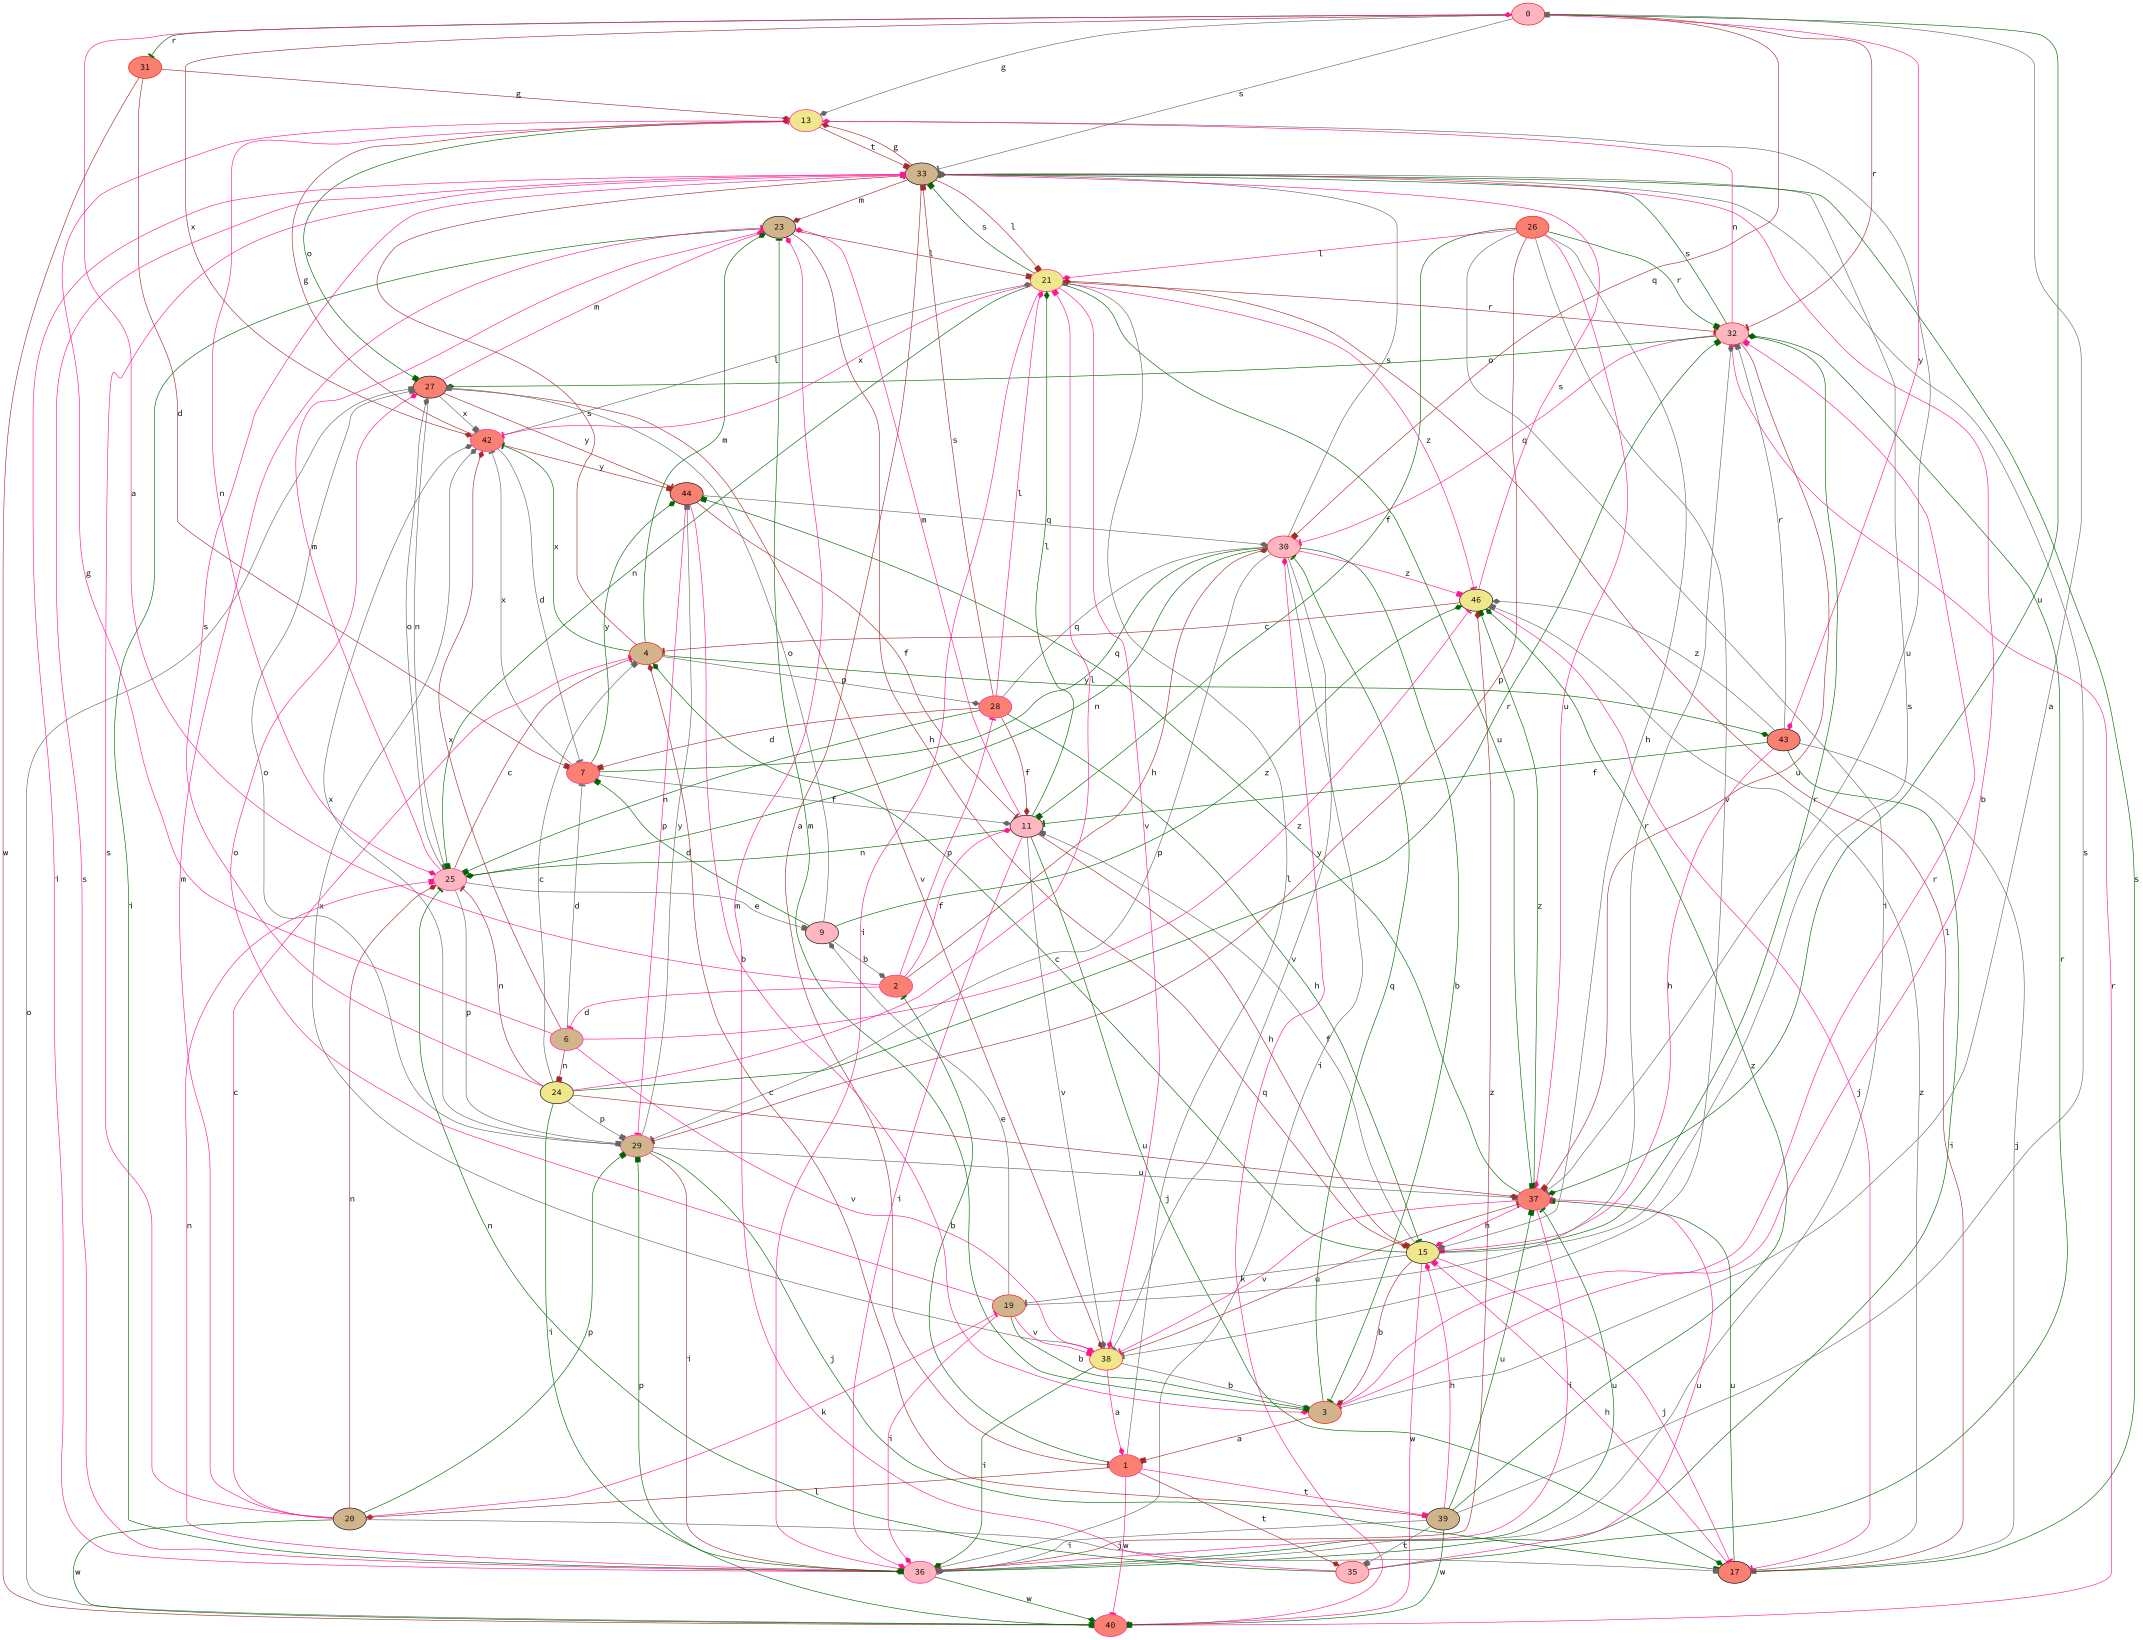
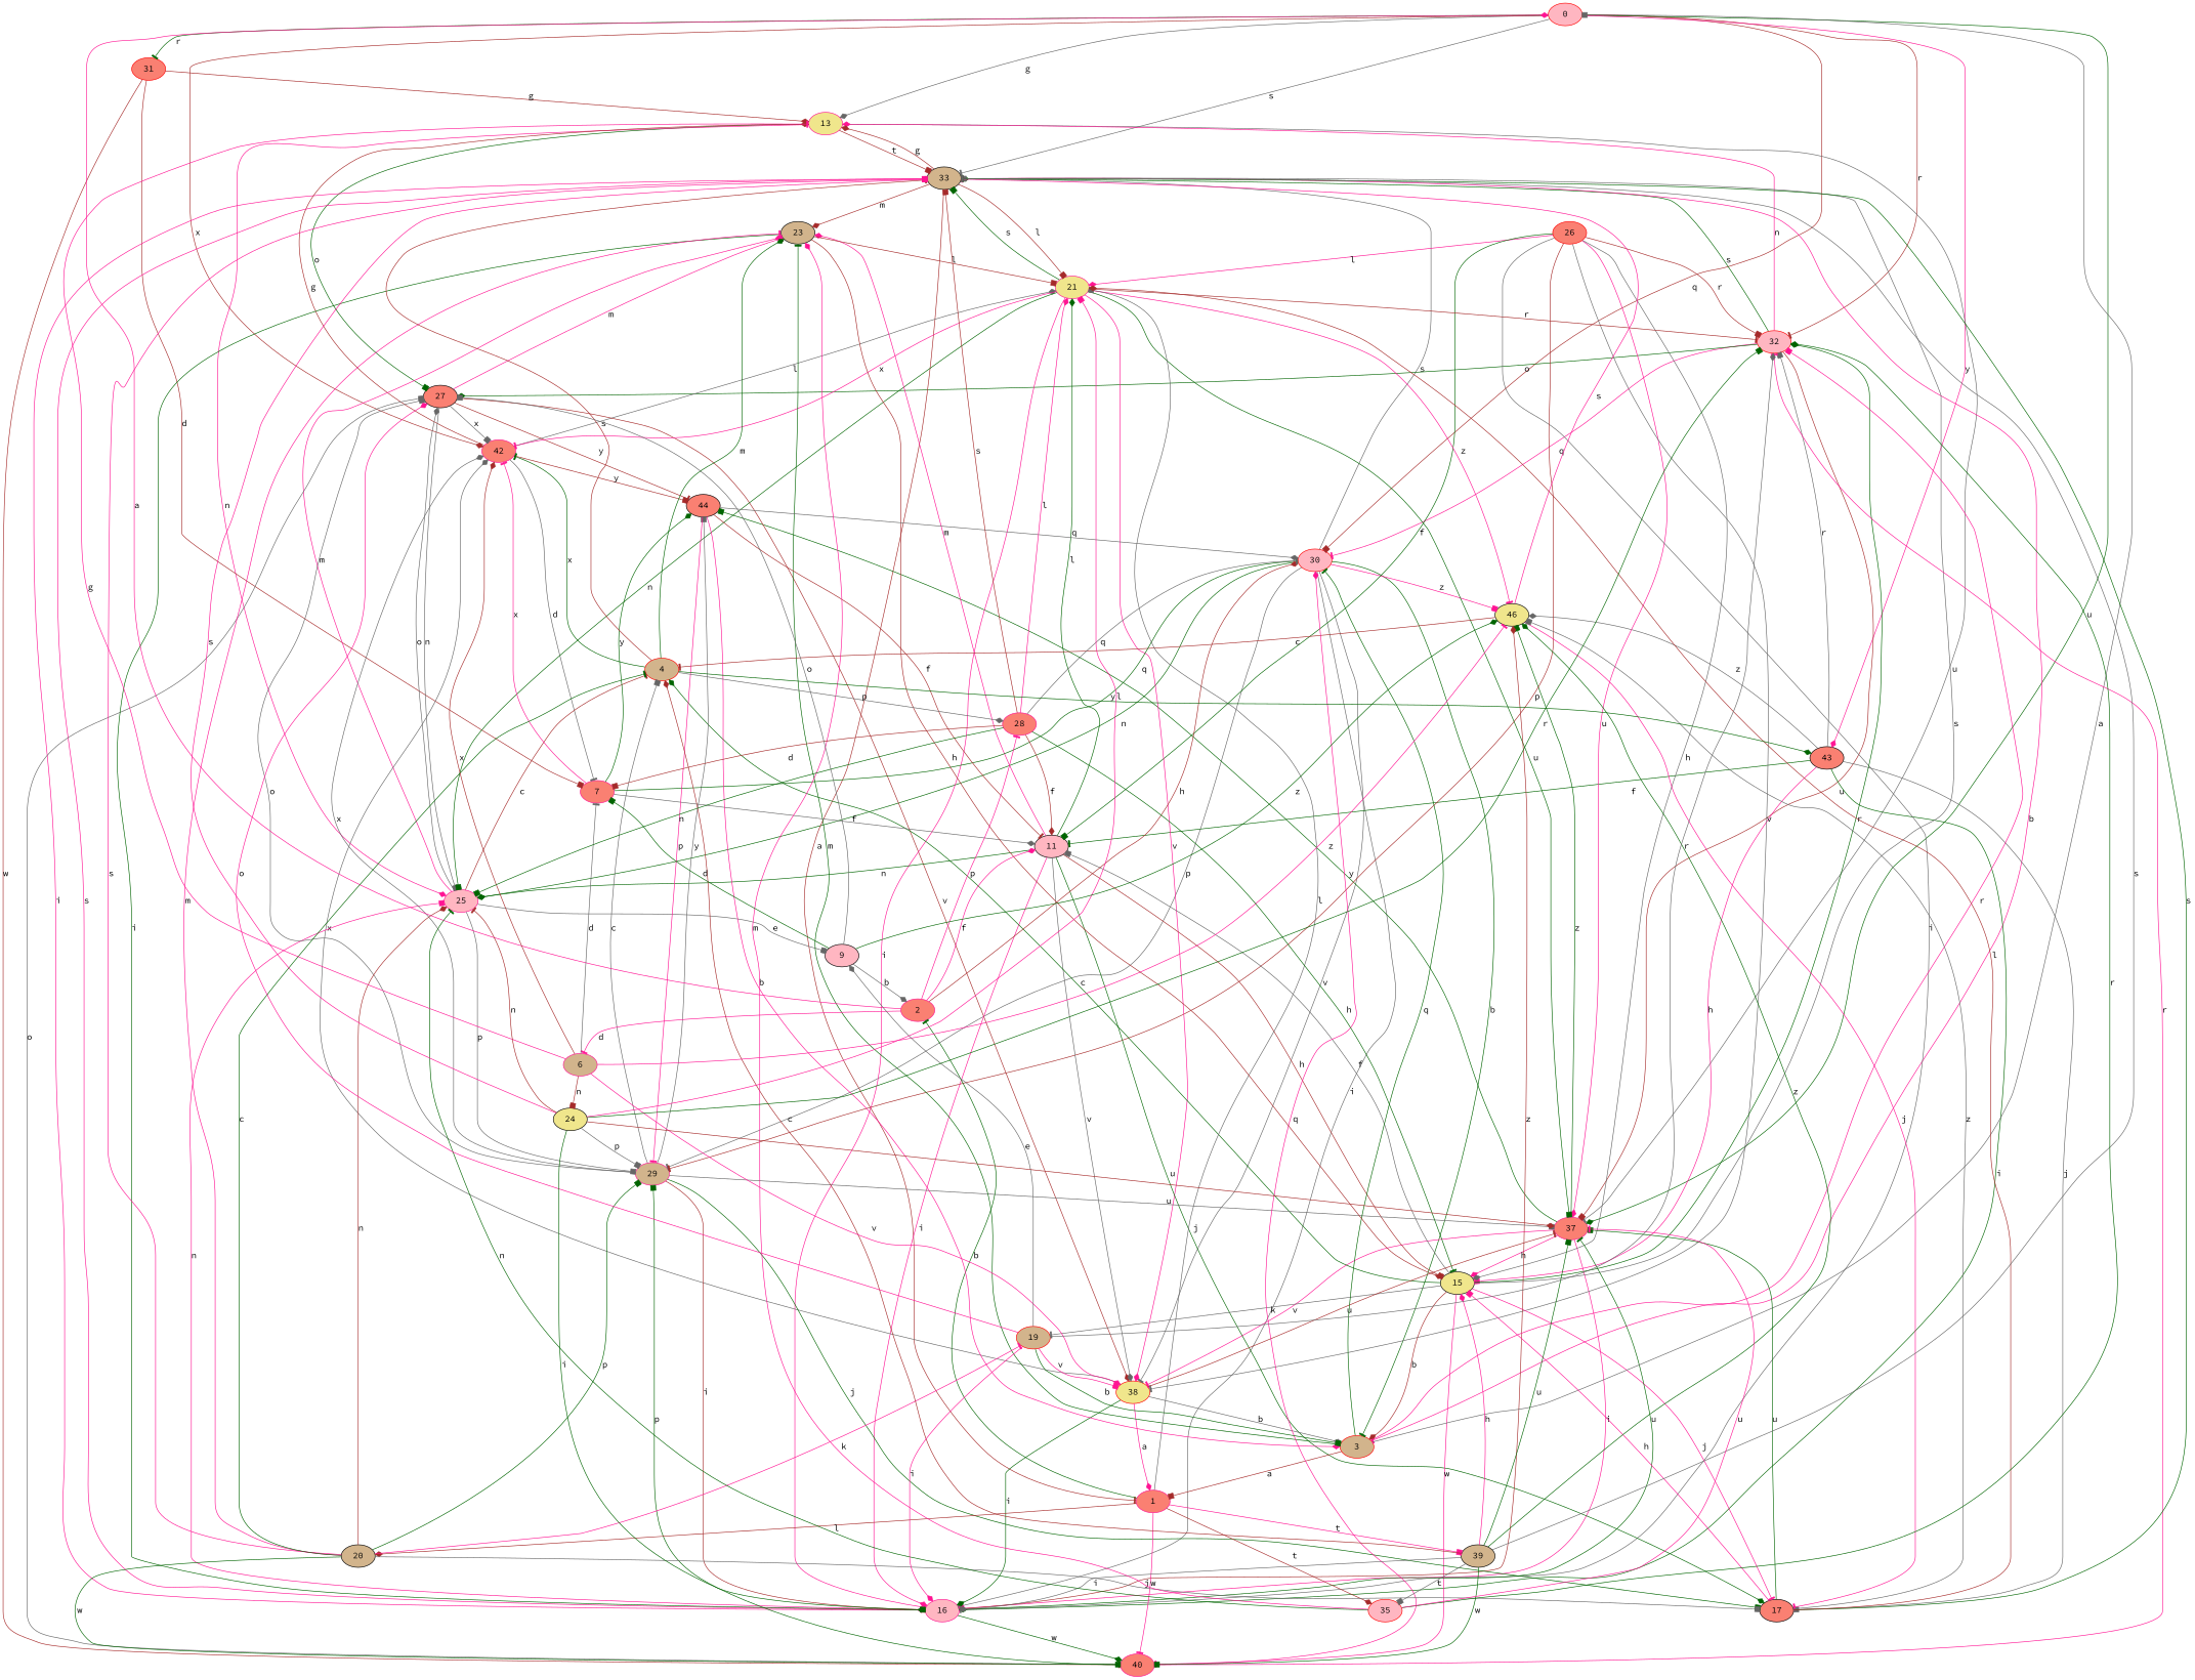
  strict digraph {
    fontname="Source Code Pro"
    node [color=deeppink fillcolor=salmon fontname="Source Code Pro" style=filled]
    edge [arrowhead=diamond color=deeppink fontname="Source Code Pro"]
    0 [color=red fillcolor=lightpink]
    13 [fillcolor=khaki]
    30 [color=red fillcolor=lightpink]
    31 [color=red]
    32 [color=red fillcolor=lightpink]
    33 [color=black fillcolor=tan]
    37
    42
    43 [color=black]
    27 [color=black]
    25 [fillcolor=lightpink]
    26 [color=red]
    21 [fillcolor=khaki]
    11 [color=black fillcolor=lightpink]
    15 [color=black fillcolor=khaki]
    38 [color=red fillcolor=khaki]
-   16 [fillcolor=lightpink label=36]
+   16 [fillcolor=lightpink]
    29 [fillcolor=tan]
    3 [color=red fillcolor=tan]
    46 [color=black fillcolor=khaki]
    40
    7
    1
    23 [color=black fillcolor=tan]
    44 [color=black]
    17 [color=black]
    2
    20 [color=black fillcolor=tan]
    n29 [color=black fillcolor=tan label=39]
    35 [color=red fillcolor=lightpink]
    6 [fillcolor=tan]
    28
    4 [color=red fillcolor=tan]
    19 [color=red fillcolor=tan]
    24 [color=black fillcolor=khaki]
    9 [color=black fillcolor=lightpink]
    0 -> 13 [color=gray40 label=g]
    0 -> 30 [arrowhead=box color=brown label=q]
    0 -> 31 [arrowhead=tee color=darkgreen label=r]
    0 -> 32 [arrowhead=tee color=brown label=r]
    0 -> 33 [arrowhead=tee color=gray40 label=s]
    0 -> 37 [color=darkgreen label=u]
    0 -> 42 [color=brown label=x]
    0 -> 43 [label=y]
    13 -> 33 [arrowhead=box color=brown label=t]
    13 -> 37 [arrowhead=tee color=gray40 label=u]
    13 -> 27 [arrowhead=box color=darkgreen label=o]
    13 -> 25 [label=n]
    30 -> 33 [arrowhead=tee color=gray40 label=s]
    30 -> 25 [color=darkgreen label=n]
    30 -> 38 [arrowhead=tee color=gray40 label=v]
    30 -> 16 [arrowhead=box color=gray40 label=i]
    30 -> 29 [arrowhead=tee color=gray40 label=p]
    30 -> 3 [arrowhead=tee color=darkgreen label=b]
    30 -> 46 [arrowhead=box label=z]
    31 -> 13 [color=brown label=g]
    31 -> 40 [arrowhead=tee color=brown label=w]
    31 -> 7 [arrowhead=box color=brown label=d]
    32 -> 13 [label=n]
    32 -> 30 [arrowhead=tee label=q]
    32 -> 33 [color=darkgreen label=s]
    32 -> 37 [arrowhead=box color=brown label=u]
    32 -> 27 [color=darkgreen label=o]
    33 -> 13 [color=brown label=g]
    33 -> 21 [arrowhead=box color=brown label=l]
    33 -> 16 [label=i]
    33 -> 3 [arrowhead=tee label=b]
    33 -> 1 [arrowhead=tee color=brown label=a]
    33 -> 23 [color=brown label=m]
    37 -> 15 [label=h]
    37 -> 38 [arrowhead=tee label=v]
    37 -> 16 [arrowhead=box label=i]
    37 -> 46 [arrowhead=box color=darkgreen label=z]
    37 -> 44 [arrowhead=box color=darkgreen label=y]
    42 -> 13 [color=brown label=g]
    42 -> 21 [color=gray40 label=l]
    42 -> 7 [arrowhead=tee color=gray40 label=d]
    42 -> 44 [arrowhead=box color=brown label=y]
    43 -> 32 [arrowhead=box color=gray40 label=r]
    43 -> 11 [arrowhead=tee color=darkgreen label=f]
    43 -> 15 [arrowhead=box label=h]
    43 -> 16 [color=darkgreen label=i]
    43 -> 46 [color=gray40 label=z]
    43 -> 17 [arrowhead=box color=gray40 label=j]
    27 -> 42 [arrowhead=box color=gray40 label=x]
    27 -> 25 [arrowhead=box color=gray40 label=n]
    27 -> 38 [color=brown label=v]
    27 -> 23 [arrowhead=tee label=m]
    27 -> 44 [arrowhead=tee color=brown label=y]
    25 -> 27 [color=gray40 label=o]
    25 -> 29 [arrowhead=box color=gray40 label=p]
    25 -> 23 [label=m]
    25 -> 4 [arrowhead=tee color=brown label=c]
    25 -> 9 [arrowhead=box color=gray40 label=e]
-   26 -> 32 [arrowhead=box color=darkgreen label=r]
+   26 -> 32 [arrowhead=box color=brown label=r]
    26 -> 37 [label=u]
    26 -> 21 [label=l]
    26 -> 11 [arrowhead=box color=darkgreen label=f]
    26 -> 15 [color=gray40 label=h]
    26 -> 38 [arrowhead=tee color=gray40 label=v]
    26 -> 16 [arrowhead=tee color=gray40 label=i]
    26 -> 29 [arrowhead=tee color=brown label=p]
    21 -> 32 [arrowhead=tee color=brown label=r]
    21 -> 33 [arrowhead=box color=darkgreen label=s]
    21 -> 37 [arrowhead=box color=darkgreen label=u]
    21 -> 42 [arrowhead=tee label=x]
    21 -> 25 [arrowhead=box color=darkgreen label=n]
    21 -> 38 [label=v]
    21 -> 16 [arrowhead=tee label=i]
    21 -> 46 [arrowhead=tee label=z]
    11 -> 25 [color=darkgreen label=n]
    11 -> 21 [color=darkgreen label=l]
    11 -> 15 [arrowhead=box color=brown label=h]
    11 -> 38 [color=gray40 label=v]
    11 -> 16 [label=i]
    11 -> 23 [label=m]
    11 -> 17 [color=darkgreen label=j]
    15 -> 32 [color=darkgreen label=r]
    15 -> 33 [arrowhead=box color=gray40 label=s]
    15 -> 11 [arrowhead=box color=gray40 label=f]
    15 -> 3 [color=brown label=b]
    15 -> 40 [arrowhead=tee label=w]
    15 -> 17 [arrowhead=tee label=j]
    15 -> 4 [color=darkgreen label=c]
    15 -> 19 [arrowhead=tee color=gray40 label=k]
    38 -> 37 [arrowhead=tee color=brown label=u]
    38 -> 42 [color=gray40 label=x]
    38 -> 16 [color=darkgreen label=i]
    38 -> 3 [color=gray40 label=b]
    38 -> 1 [label=a]
    16 -> 33 [arrowhead=box label=s]
    16 -> 37 [arrowhead=tee color=darkgreen label=u]
    16 -> 25 [arrowhead=box label=n]
    16 -> 46 [color=brown label=z]
    16 -> 40 [color=darkgreen label=w]
    29 -> 37 [arrowhead=box color=gray40 label=u]
    29 -> 42 [color=gray40 label=x]
    29 -> 27 [arrowhead=box color=gray40 label=o]
    29 -> 16 [arrowhead=box color=brown label=i]
    29 -> 44 [arrowhead=box color=gray40 label=y]
    29 -> 17 [arrowhead=box color=darkgreen label=j]
-   24 -> 4 [arrowhead=box color=gray40 label=c]
+   29 -> 4 [arrowhead=box color=gray40 label=c]
    3 -> 0 [arrowhead=box color=gray40 label=a]
    3 -> 30 [arrowhead=tee color=darkgreen label=q]
    3 -> 32 [arrowhead=box label=r]
    3 -> 1 [arrowhead=box color=brown label=a]
    3 -> 23 [arrowhead=tee color=darkgreen label=m]
    46 -> 33 [arrowhead=tee label=s]
    46 -> 17 [arrowhead=tee label=j]
    46 -> 4 [arrowhead=tee color=brown label=c]
    40 -> 30 [label=q]
    40 -> 32 [arrowhead=tee label=r]
    40 -> 27 [arrowhead=box color=gray40 label=o]
    40 -> 29 [arrowhead=box color=darkgreen label=p]
    7 -> 30 [arrowhead=tee color=darkgreen label=q]
-   7 -> 42 [arrowhead=tee color=gray40 label=x]
+   7 -> 42 [arrowhead=tee label=x]
    7 -> 11 [color=gray40 label=f]
    7 -> 44 [color=darkgreen label=y]
    1 -> 21 [arrowhead=box color=gray40 label=l]
    1 -> 40 [arrowhead=tee label=w]
    1 -> 2 [arrowhead=tee color=darkgreen label=b]
    1 -> 20 [color=brown label=l]
    1 -> n29 [arrowhead=box label=t]
    1 -> 35 [color=brown label=t]
    23 -> 21 [arrowhead=box color=brown label=l]
    23 -> 15 [color=brown label=h]
    23 -> 16 [color=darkgreen label=i]
    44 -> 30 [color=gray40 label=q]
    44 -> 11 [arrowhead=tee color=brown label=f]
    44 -> 29 [arrowhead=tee label=p]
    44 -> 3 [label=b]
    17 -> 33 [arrowhead=tee color=darkgreen label=s]
    17 -> 37 [arrowhead=box color=darkgreen label=u]
    17 -> 21 [color=brown label=l]
    17 -> 15 [arrowhead=box label=h]
    17 -> 46 [arrowhead=box color=gray40 label=z]
    2 -> 0 [label=a]
    2 -> 30 [color=brown label=h]
    2 -> 11 [label=f]
    2 -> 6 [arrowhead=tee label=d]
    2 -> 28 [arrowhead=tee label=p]
    20 -> 33 [arrowhead=box label=s]
    20 -> 25 [color=brown label=n]
    20 -> 29 [arrowhead=box color=darkgreen label=p]
    20 -> 40 [arrowhead=box color=darkgreen label=w]
    20 -> 23 [arrowhead=tee label=m]
    20 -> 17 [arrowhead=box color=gray40 label=j]
-   20 -> 4 [arrowhead=tee label=c]
+   20 -> 4 [arrowhead=tee color=darkgreen label=c]
    20 -> 19 [arrowhead=tee label=k]
    n29 -> 33 [arrowhead=tee color=gray40 label=s]
    n29 -> 37 [arrowhead=box color=darkgreen label=u]
    n29 -> 15 [label=h]
    n29 -> 16 [color=gray40 label=i]
    n29 -> 46 [color=darkgreen label=z]
    n29 -> 40 [arrowhead=box color=darkgreen label=w]
    n29 -> 35 [arrowhead=box color=gray40 label=t]
    n29 -> 4 [color=brown label=c]
    35 -> 32 [color=darkgreen label=r]
    35 -> 37 [arrowhead=tee label=u]
    35 -> 25 [arrowhead=tee color=darkgreen label=n]
    35 -> 23 [label=m]
    6 -> 13 [arrowhead=tee label=g]
    6 -> 42 [color=brown label=x]
    6 -> 38 [label=v]
    6 -> 46 [arrowhead=tee label=z]
    6 -> 7 [arrowhead=tee color=gray40 label=d]
    6 -> 24 [arrowhead=box color=brown label=n]
    28 -> 30 [arrowhead=tee color=gray40 label=q]
    28 -> 33 [arrowhead=box color=brown label=s]
    28 -> 25 [arrowhead=box color=darkgreen label=n]
    28 -> 21 [label=l]
    28 -> 11 [color=brown label=f]
    28 -> 15 [arrowhead=tee color=darkgreen label=h]
    28 -> 7 [arrowhead=box color=brown label=d]
    4 -> 33 [arrowhead=tee color=brown label=s]
    4 -> 42 [arrowhead=tee color=darkgreen label=x]
    4 -> 43 [color=darkgreen label=y]
    4 -> 23 [color=darkgreen label=m]
    4 -> 28 [color=gray40 label=p]
    19 -> 32 [color=gray40 label=r]
    19 -> 27 [label=o]
    19 -> 38 [arrowhead=box label=v]
    19 -> 16 [label=i]
    19 -> 3 [arrowhead=box color=darkgreen label=b]
    19 -> 9 [color=gray40 label=e]
    24 -> 32 [arrowhead=box color=darkgreen label=r]
    24 -> 33 [arrowhead=box label=s]
    24 -> 37 [color=brown label=u]
    24 -> 25 [arrowhead=tee color=brown label=n]
    24 -> 21 [arrowhead=box label=l]
    24 -> 16 [arrowhead=box color=darkgreen label=i]
    24 -> 29 [arrowhead=box color=gray40 label=p]
    9 -> 27 [arrowhead=box color=gray40 label=o]
    9 -> 46 [color=darkgreen label=z]
    9 -> 7 [arrowhead=box color=darkgreen label=d]
    9 -> 2 [color=gray40 label=b]
  }
